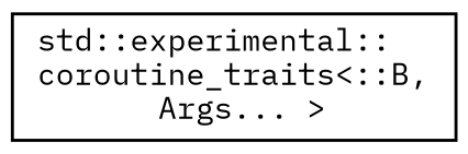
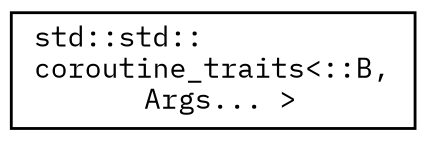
  digraph {
    rankdir=LR
    fontname="IBM Plex Mono"
-   n1 [color=black fillcolor=white fontname="IBM Plex Mono" fontsize=10 height=0.2 label="std::experimental::\lcoroutine_traits\<::B,\l Args... \>" shape=record style=filled width=0.4]
+   n1 [color=black fillcolor=white fontname="IBM Plex Mono" fontsize=10 height=0.2 label="std::std::\lcoroutine_traits\<::B,\l Args... \>" shape=record style=filled width=0.4]
  }
